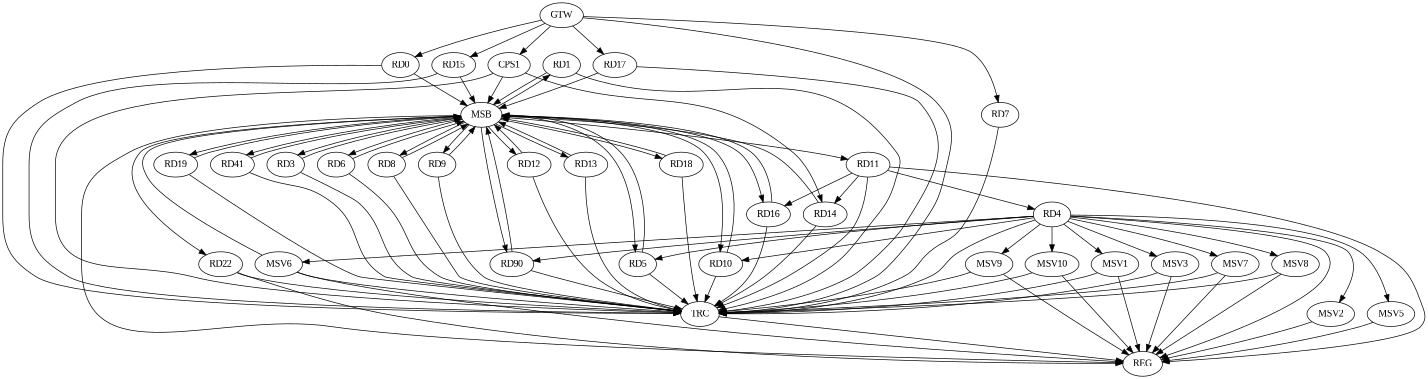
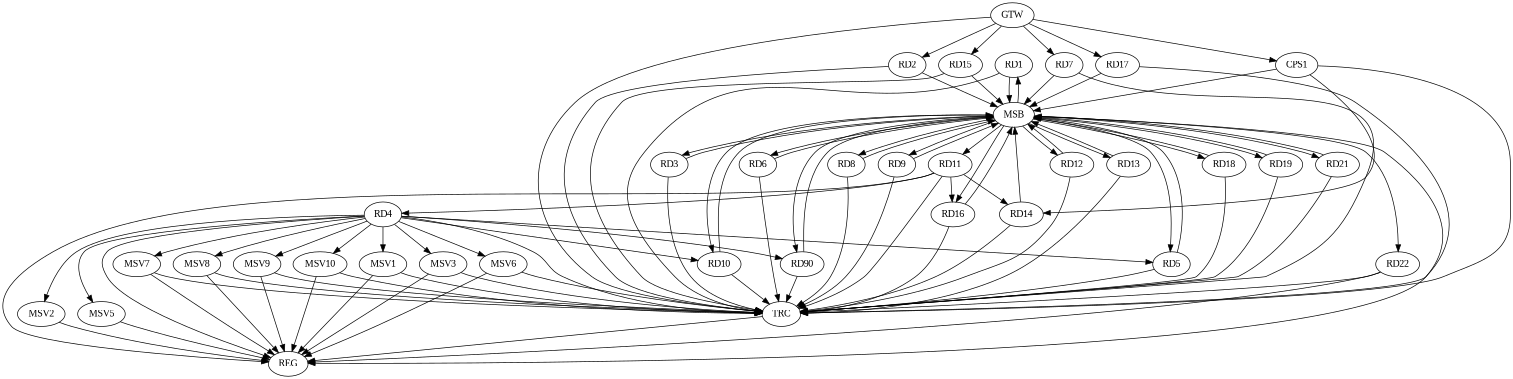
  strict digraph {
    fontname="Liberation Serif"
    node [fontname="Liberation Serif"]
    edge [fontname="Liberation Serif"]
    n1 [label=RD1]
    n2 [label=MSB]
    n3 [label=TRC]
    n4 [label=RD3]
    n5 [label=RD5]
    n6 [label=RD10]
    n7 [label=RD90]
    n8 [label=REG]
    n9 [label=RD6]
    n10 [label=RD8]
    n11 [label=RD9]
    n12 [label=RD11]
    n13 [label=RD16]
    n14 [label=RD12]
    n15 [label=RD13]
    n16 [label=RD18]
    n17 [label=RD19]
-   n18 [label=RD41]
+   n18 [label=RD21]
    n19 [label=RD22]
-   n20 [label=RD0]
+   n20 [label=RD2]
    n21 [label=RD4]
    n22 [label=MSV1]
    n23 [label=MSV2]
    n24 [label=MSV3]
    n25 [label=MSV5]
    n26 [label=MSV6]
    n27 [label=MSV7]
    n28 [label=MSV8]
    n29 [label=MSV9]
    n30 [label=MSV10]
    n31 [label=RD7]
    n32 [label=RD14]
    n33 [label=RD15]
    n34 [label=RD17]
    n35 [label=CPS1]
    n36 [label=GTW]
    n1 -> n2
    n1 -> n3
    n2 -> n1
    n2 -> n4
    n2 -> n5
    n2 -> n6
    n2 -> n7
    n2 -> n8
    n2 -> n9
    n2 -> n10
    n2 -> n11
    n2 -> n12
    n2 -> n13
    n2 -> n14
    n2 -> n15
    n2 -> n16
    n2 -> n17
    n2 -> n18
    n2 -> n19
    n3 -> n8
    n4 -> n2
    n4 -> n3
    n5 -> n2
    n5 -> n3
    n6 -> n2
    n6 -> n3
    n7 -> n2
    n7 -> n3
    n9 -> n2
    n9 -> n3
    n10 -> n2
    n10 -> n3
    n11 -> n2
    n11 -> n3
    n12 -> n3
    n12 -> n8
    n12 -> n13
    n12 -> n21
    n12 -> n32
    n13 -> n2
    n13 -> n3
    n14 -> n2
    n14 -> n3
    n15 -> n2
    n15 -> n3
    n16 -> n2
    n16 -> n3
    n17 -> n2
    n17 -> n3
    n18 -> n2
    n18 -> n3
    n19 -> n3
    n19 -> n8
    n20 -> n2
    n20 -> n3
    n21 -> n3
    n21 -> n5
    n21 -> n6
    n21 -> n7
    n21 -> n8
    n21 -> n22
    n21 -> n23
    n21 -> n24
    n21 -> n25
    n21 -> n26
    n21 -> n27
    n21 -> n28
    n21 -> n29
    n21 -> n30
    n22 -> n3
    n22 -> n8
    n23 -> n8
    n24 -> n3
    n24 -> n8
    n25 -> n8
    n26 -> n3
    n26 -> n8
    n27 -> n3
    n27 -> n8
    n28 -> n3
    n28 -> n8
    n29 -> n3
    n29 -> n8
    n30 -> n3
    n30 -> n8
-   n26 -> n2
+   n31 -> n2
    n31 -> n3
    n32 -> n2
    n32 -> n3
    n33 -> n2
    n33 -> n3
    n34 -> n2
    n34 -> n3
    n35 -> n2
    n35 -> n3
    n35 -> n32
    n36 -> n3
    n36 -> n20
    n36 -> n31
    n36 -> n33
    n36 -> n34
    n36 -> n35
  }
